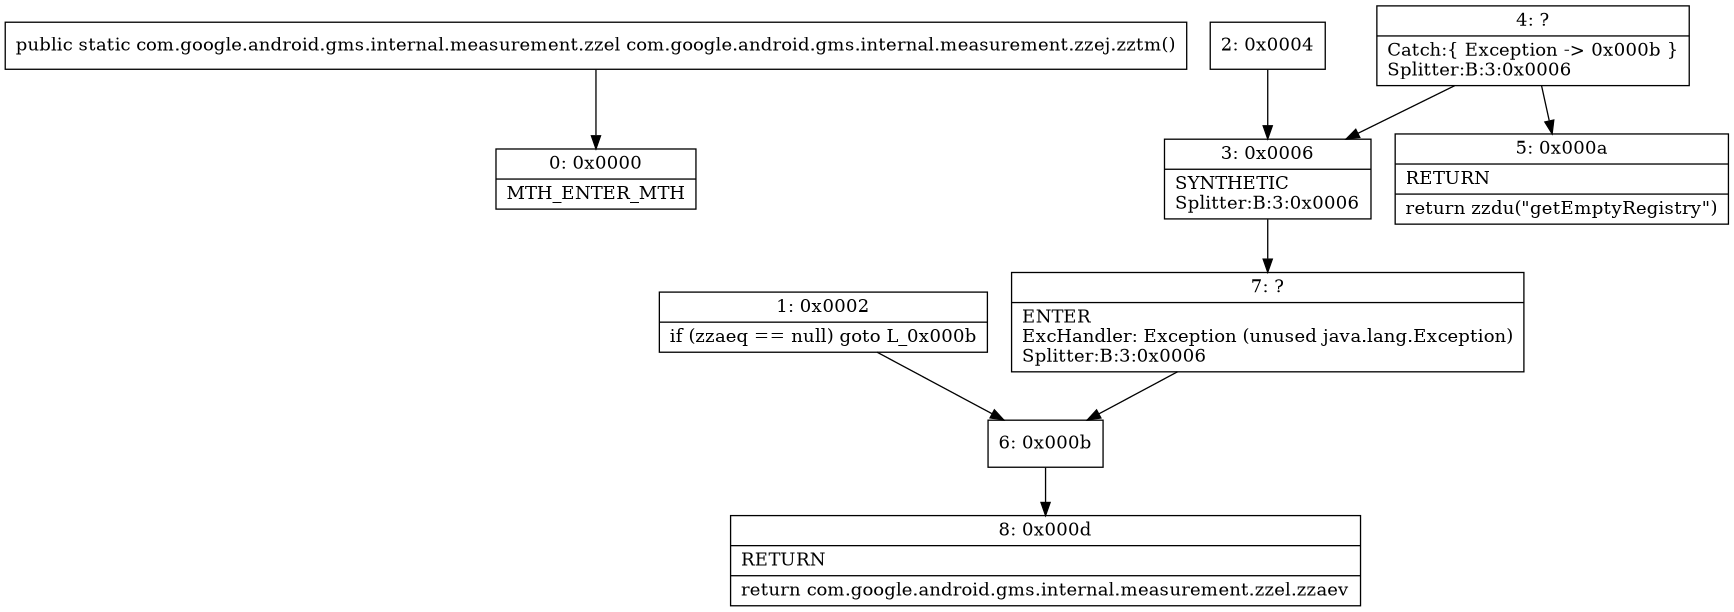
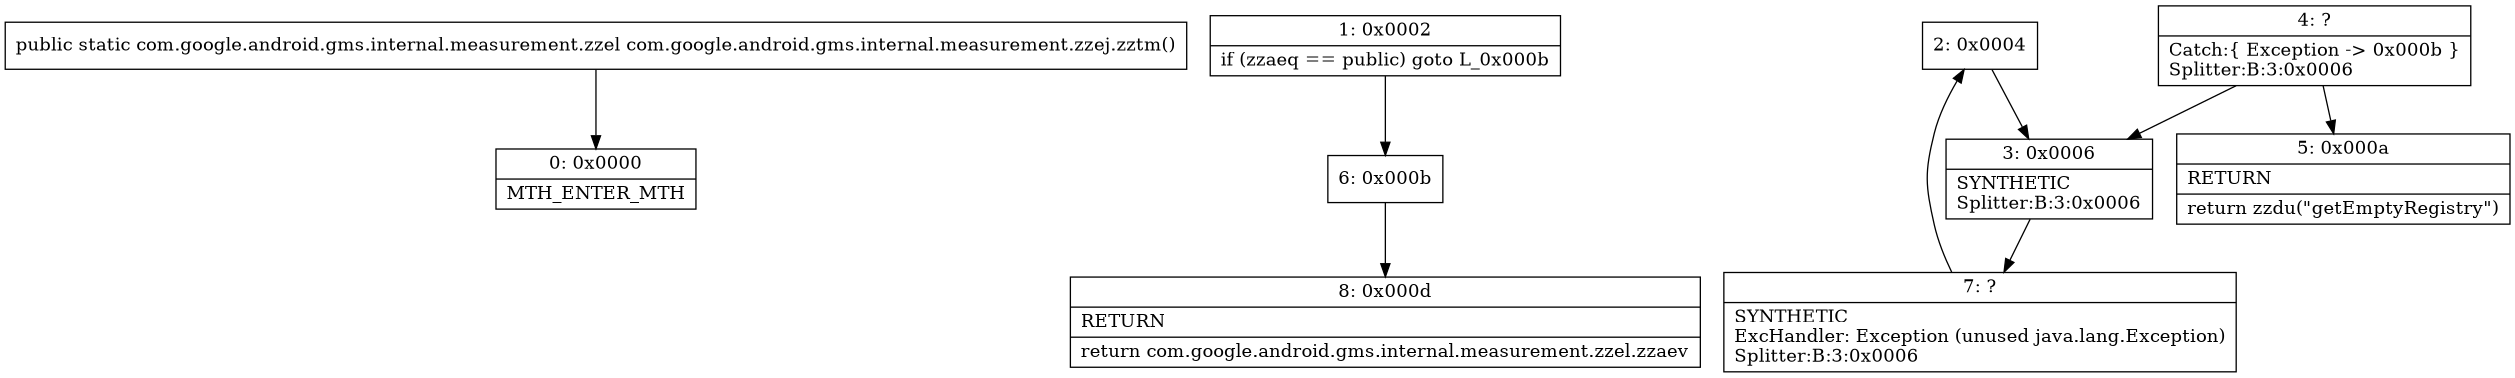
  digraph {
    node [shape=record]
    n1 [label="{0\:\ 0x0000|MTH_ENTER_MTH\l}"]
-   n2 [label="{1\:\ 0x0002|if (zzaeq == null) goto L_0x000b\l}"]
+   n2 [label="{1\:\ 0x0002|if (zzaeq == public) goto L_0x000b\l}"]
    n3 [label="{6\:\ 0x000b}"]
    n4 [label="{2\:\ 0x0004}"]
    n5 [label="{3\:\ 0x0006|SYNTHETIC\lSplitter:B:3:0x0006\l}"]
    n6 [label="{8\:\ 0x000d|RETURN\l|return com.google.android.gms.internal.measurement.zzel.zzaev\l}"]
-   n7 [label="{7\:\ ?|ENTER\lExcHandler: Exception (unused java.lang.Exception)\lSplitter:B:3:0x0006\l}"]
+   n7 [label="{7\:\ ?|SYNTHETIC\lExcHandler: Exception (unused java.lang.Exception)\lSplitter:B:3:0x0006\l}"]
    n8 [label="{4\:\ ?|Catch:\{ Exception \-\> 0x000b \}\lSplitter:B:3:0x0006\l}"]
    n9 [label="{5\:\ 0x000a|RETURN\l|return zzdu(\"getEmptyRegistry\")\l}"]
    n10 [label="{public static com.google.android.gms.internal.measurement.zzel com.google.android.gms.internal.measurement.zzej.zztm() }"]
    n2 -> n3
    n3 -> n6
    n4 -> n5
    n5 -> n7
-   n7 -> n3
+   n7 -> n4
    n8 -> n5
    n8 -> n9
    n10 -> n1
  }
